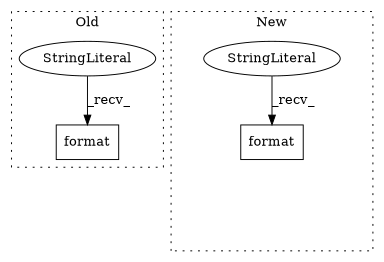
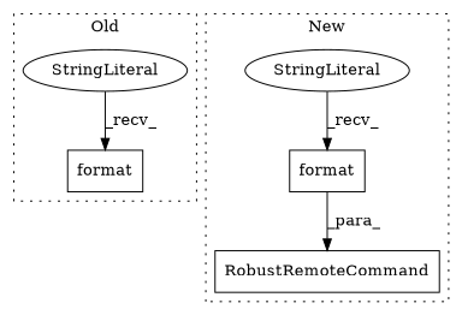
  digraph {
    node [a=32 l="7,1" shape=box]
    n1 [label=format s="3056,3112"]
    n2 [a=45 l=617 label=StringLiteral s=2438 shape=ellipse]
+   n3 [l="20,1" label=RobustRemoteCommand s="6740,6964"]
    n4 [label=format s="6893,6963"]
    n5 [a=45 l=132 label=StringLiteral s=6760 shape=ellipse]
    subgraph cluster_1 {
      label=Old
      style=dotted
      n1
      n2
    }
    subgraph cluster_2 {
      label=New
      style=dotted
+     n3
      n4
      n5
    }
    n2 -> n1 [label=_recv_]
+   n4 -> n3 [label=_para_]
    n5 -> n4 [label=_recv_]
  }
